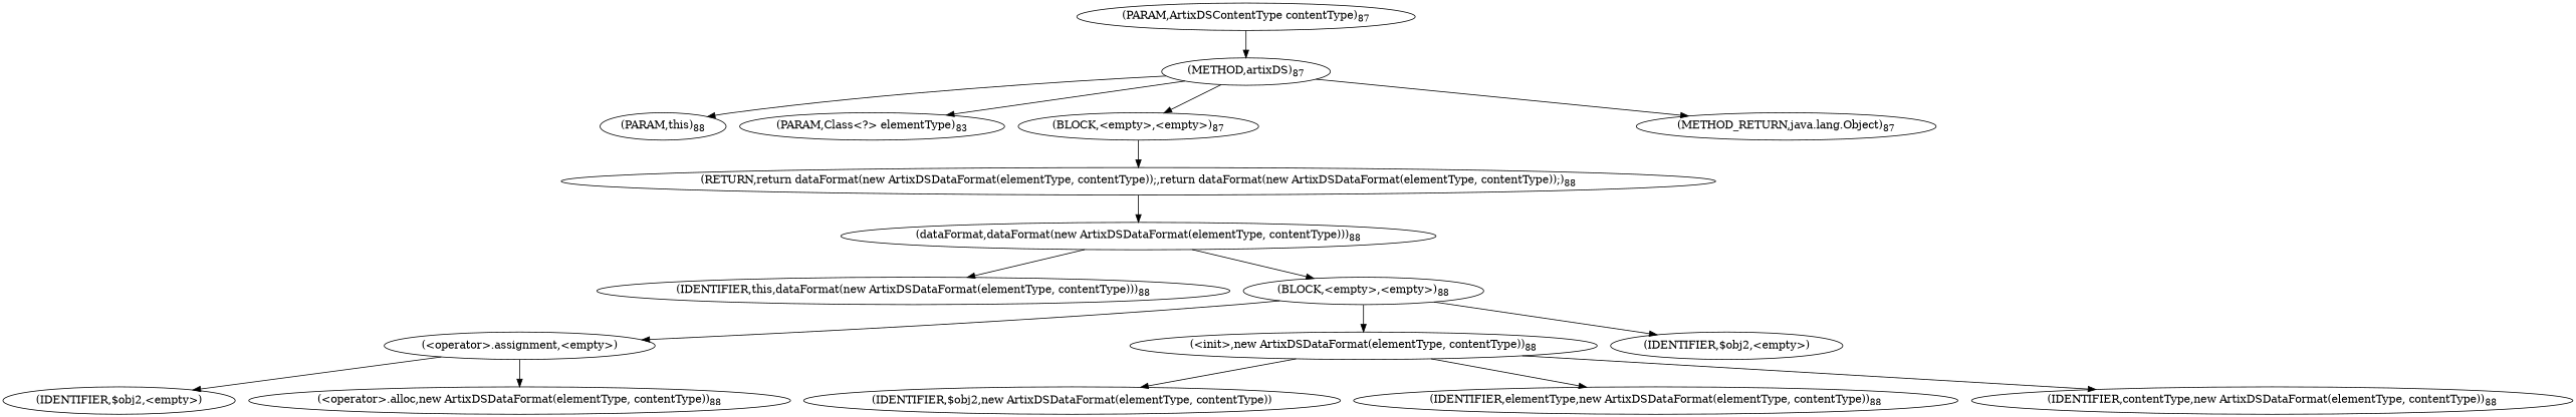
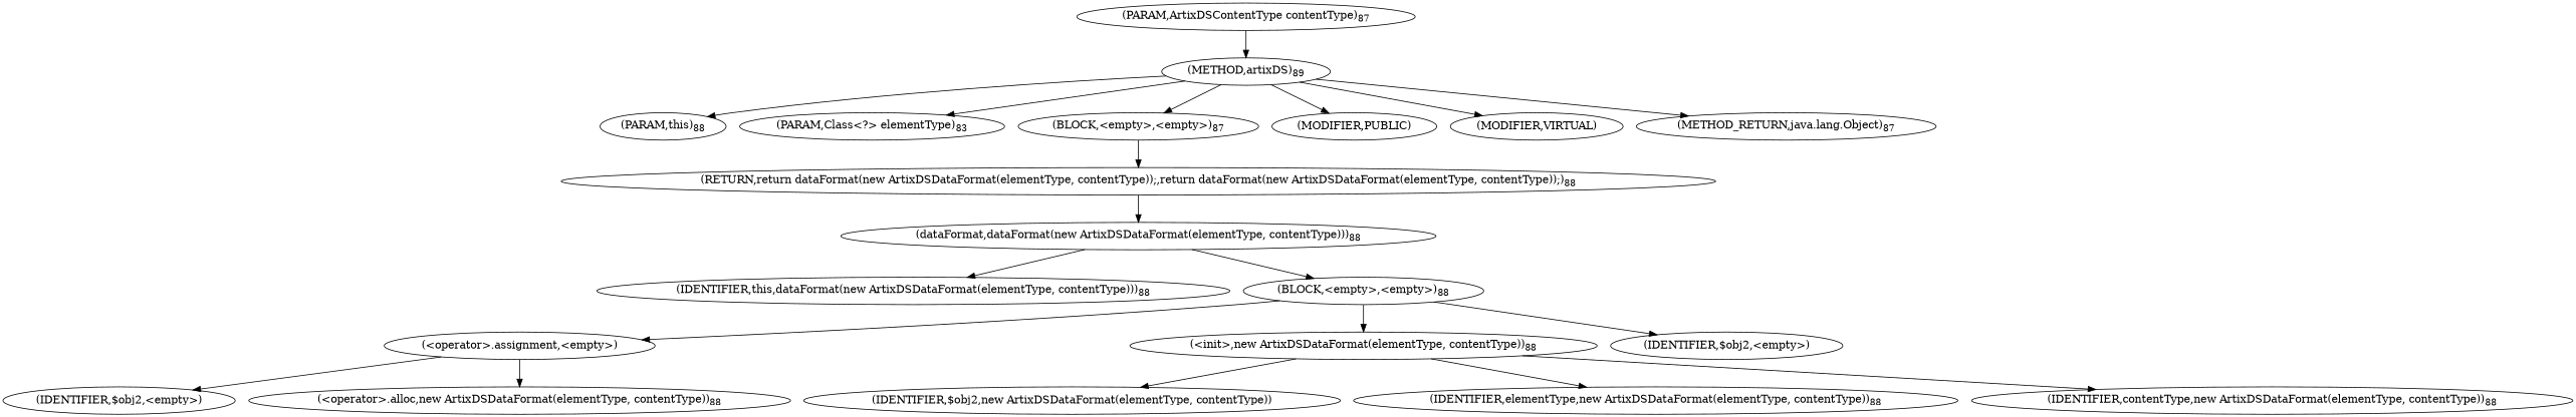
  digraph {
-   n1 [label=<(METHOD,artixDS)<SUB>87</SUB>>]
+   n1 [label=<(METHOD,artixDS)<SUB>89</SUB>>]
    n2 [label=<(PARAM,this)<SUB>88</SUB>>]
    n3 [label=<(PARAM,Class&lt;?&gt; elementType)<SUB>83</SUB>>]
    n4 [label=<(BLOCK,&lt;empty&gt;,&lt;empty&gt;)<SUB>87</SUB>>]
+   n5 [label=<(MODIFIER,PUBLIC)>]
+   n6 [label=<(MODIFIER,VIRTUAL)>]
    n7 [label=<(METHOD_RETURN,java.lang.Object)<SUB>87</SUB>>]
    n8 [label=<(PARAM,ArtixDSContentType contentType)<SUB>87</SUB>>]
    n9 [label=<(RETURN,return dataFormat(new ArtixDSDataFormat(elementType, contentType));,return dataFormat(new ArtixDSDataFormat(elementType, contentType));)<SUB>88</SUB>>]
    n10 [label=<(dataFormat,dataFormat(new ArtixDSDataFormat(elementType, contentType)))<SUB>88</SUB>>]
    n11 [label=<(IDENTIFIER,this,dataFormat(new ArtixDSDataFormat(elementType, contentType)))<SUB>88</SUB>>]
    n12 [label=<(BLOCK,&lt;empty&gt;,&lt;empty&gt;)<SUB>88</SUB>>]
    n13 [label=<(&lt;operator&gt;.assignment,&lt;empty&gt;)>]
    n14 [label=<(&lt;init&gt;,new ArtixDSDataFormat(elementType, contentType))<SUB>88</SUB>>]
    n15 [label=<(IDENTIFIER,$obj2,&lt;empty&gt;)>]
    n16 [label=<(IDENTIFIER,$obj2,&lt;empty&gt;)>]
    n17 [label=<(&lt;operator&gt;.alloc,new ArtixDSDataFormat(elementType, contentType))<SUB>88</SUB>>]
    n18 [label=<(IDENTIFIER,$obj2,new ArtixDSDataFormat(elementType, contentType))>]
    n19 [label=<(IDENTIFIER,elementType,new ArtixDSDataFormat(elementType, contentType))<SUB>88</SUB>>]
    n20 [label=<(IDENTIFIER,contentType,new ArtixDSDataFormat(elementType, contentType))<SUB>88</SUB>>]
    n1 -> n2
    n1 -> n3
    n1 -> n4
+   n1 -> n5
+   n1 -> n6
    n1 -> n7
    n4 -> n9
    n8 -> n1
    n9 -> n10
    n10 -> n11
    n10 -> n12
    n12 -> n13
    n12 -> n14
    n12 -> n15
    n13 -> n16
    n13 -> n17
    n14 -> n18
    n14 -> n19
    n14 -> n20
  }
